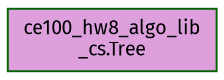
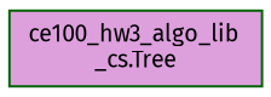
  digraph {
    rankdir=LR
    fontname="Fira Sans"
-   n1 [color=darkgreen fillcolor=plum fontname="Fira Sans" fontsize=10 height=0.2 label="ce100_hw8_algo_lib\l_cs.Tree" shape=record style=filled width=0.4]
+   n1 [color=darkgreen fillcolor=plum fontname="Fira Sans" fontsize=10 height=0.2 label="ce100_hw3_algo_lib\l_cs.Tree" shape=record style=filled width=0.4]
  }
